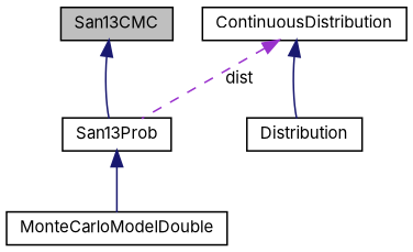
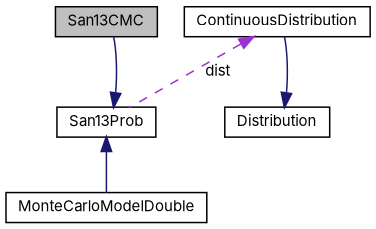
  digraph {
    fontname=Inter
    node [color=black fontname=Inter fontsize=10 shape=record]
    edge [color=midnightblue dir=back fontname=Inter fontsize=10 labelfontname=Helvetica labelfontsize=10 style=solid]
    n1 [fillcolor=grey75 fontcolor=black height=0.2 label=San13CMC style=filled width=0.4]
    n2 [height=0.2 label=San13Prob width=0.4]
    n3 [height=0.2 label=MonteCarloModelDouble width=0.4]
    n4 [height=0.2 label=ContinuousDistribution width=0.4]
    n5 [height=0.2 label=Distribution width=0.4]
-   n1 -> n2
+   n2 -> n1
    n2 -> n3
    n4 -> n2 [color=darkorchid3 label=" dist" style=dashed]
-   n4 -> n5
+   n5 -> n4
  }
